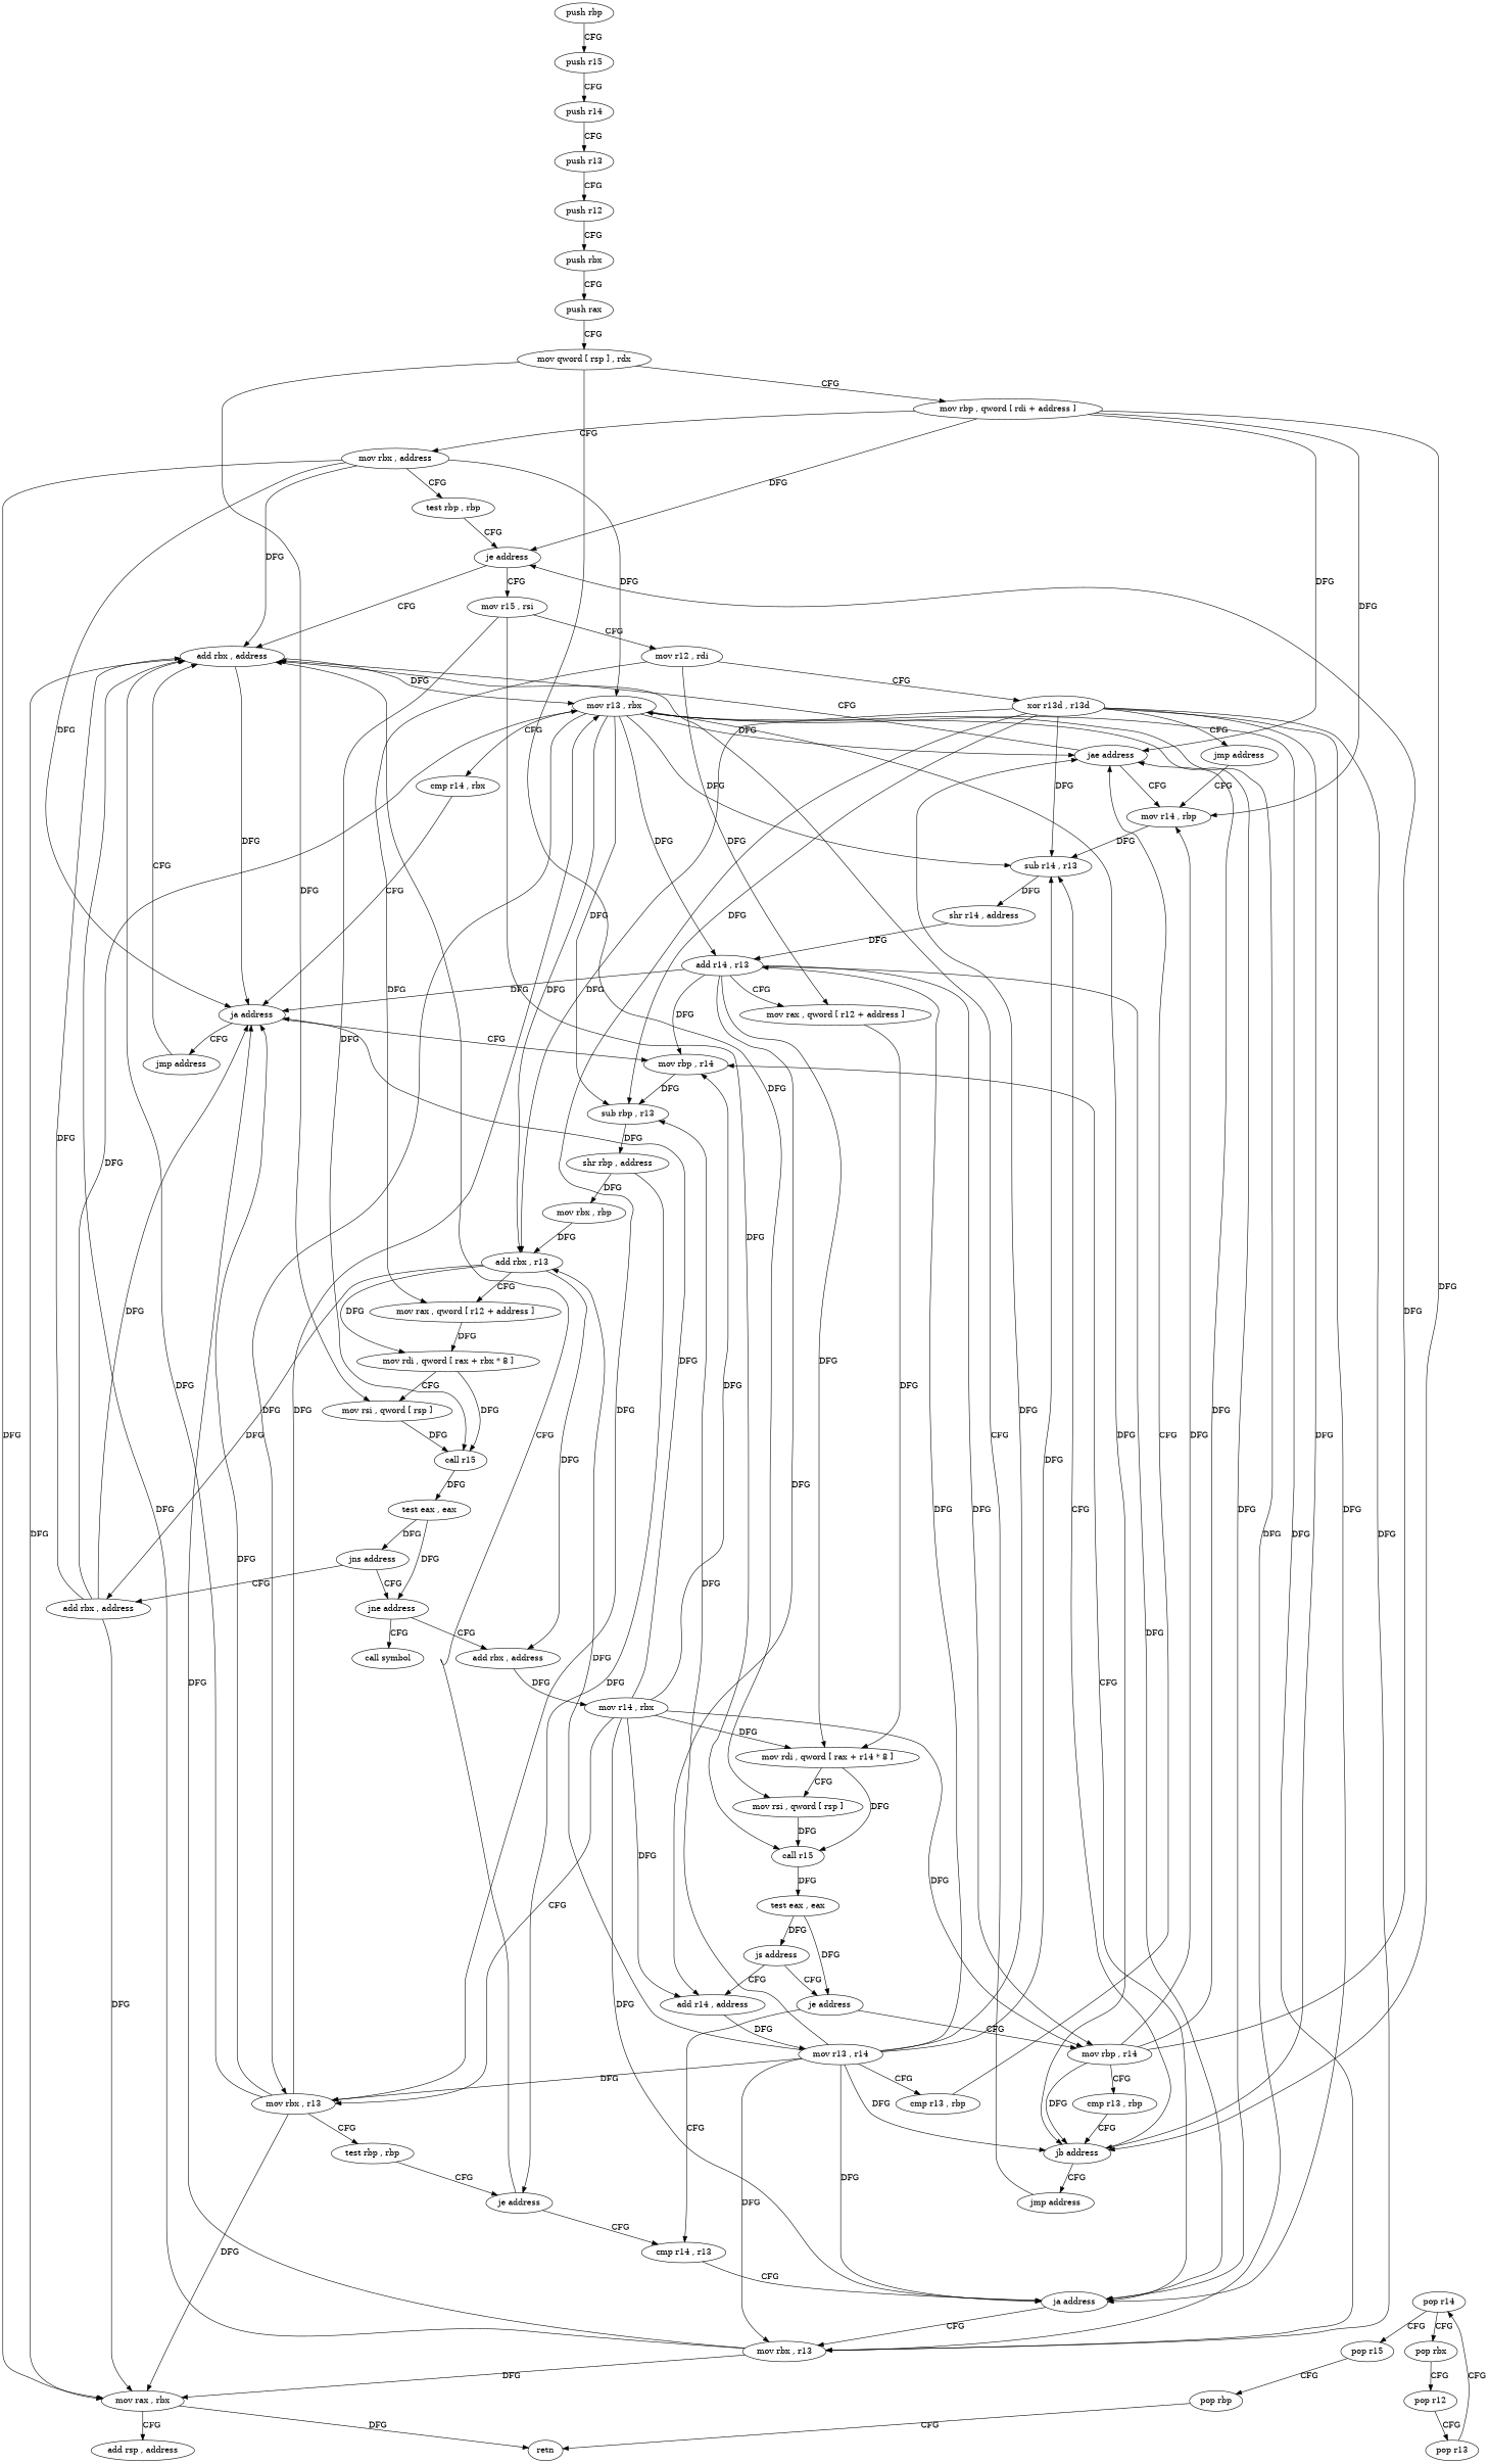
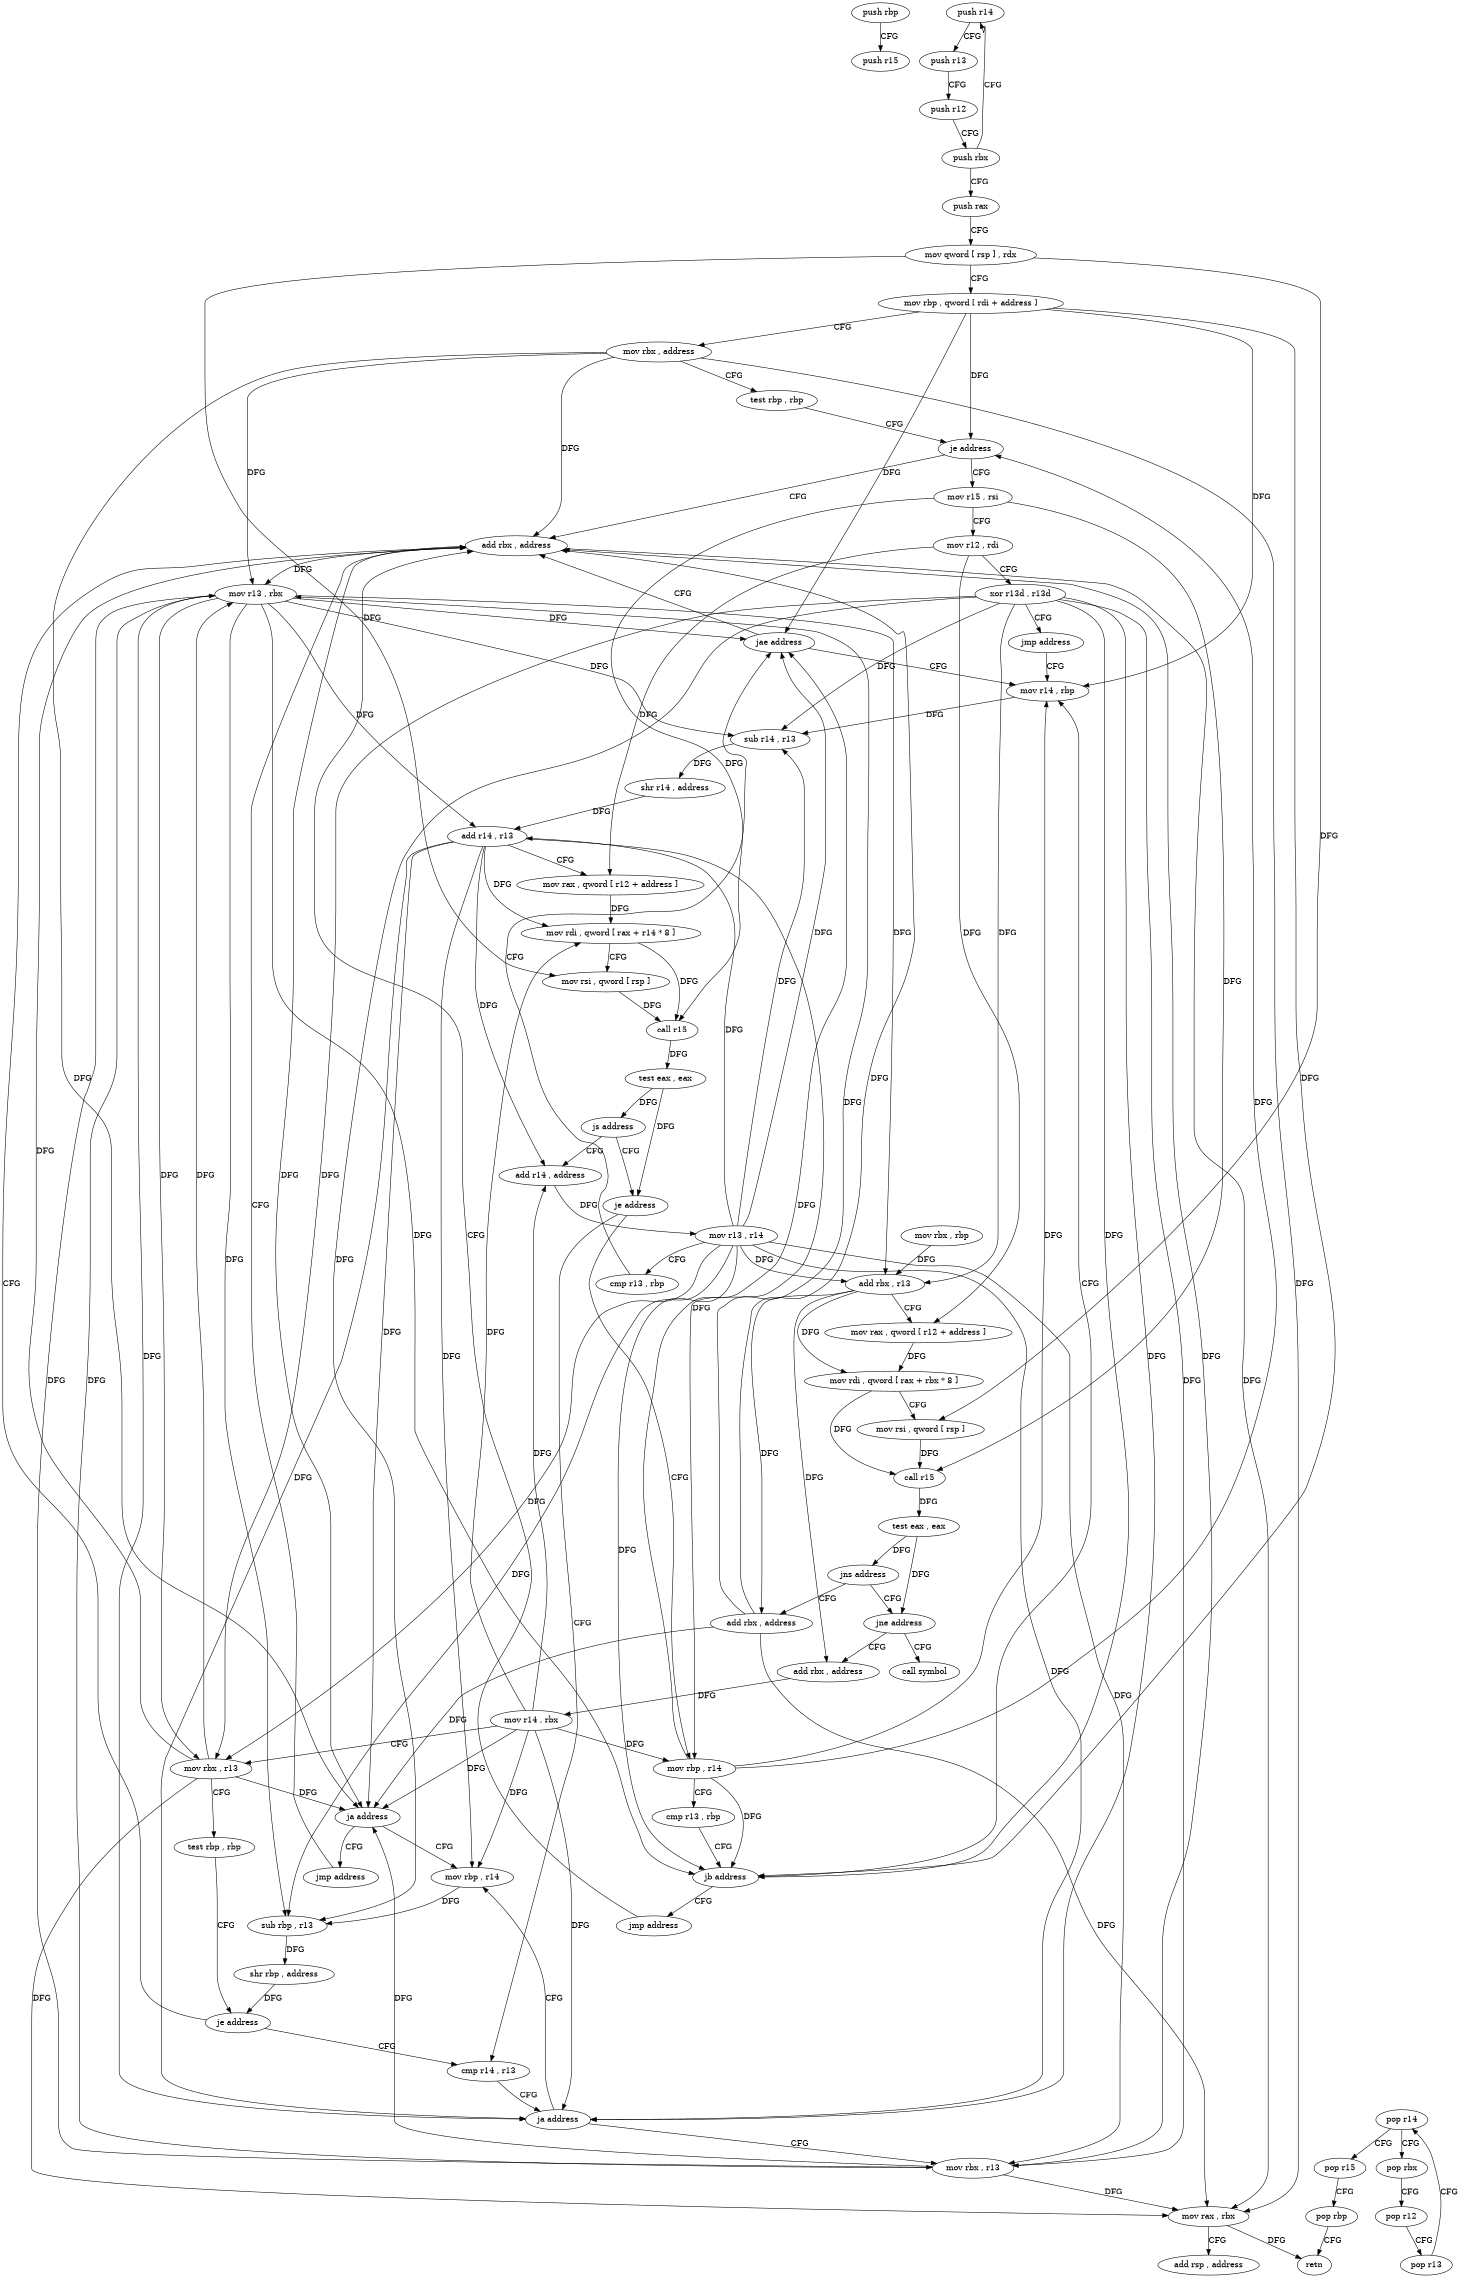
  digraph {
    n1 [label="push rbp"]
    n2 [label="push r15"]
    n3 [label="push r14"]
    n4 [label="push r13"]
    n5 [label="push r12"]
    n6 [label="push rbx"]
    n7 [label="push rax"]
    n8 [label="mov qword [ rsp ] , rdx"]
    n9 [label="mov rbp , qword [ rdi + address ]"]
    n10 [label="mov rsi , qword [ rsp ]"]
    n11 [label="mov rsi , qword [ rsp ]"]
    n12 [label="mov rbx , address"]
    n13 [label="je address"]
    n14 [label="mov r14 , rbp"]
    n15 [label="jae address"]
    n16 [label="jb address"]
    n17 [label="call r15"]
    n18 [label="call r15"]
    n19 [label="test rbp , rbp"]
    n20 [label="add rbx , address"]
    n21 [label="mov rax , rbx"]
    n22 [label="mov r13 , rbx"]
    n23 [label="ja address"]
    n24 [label="mov r15 , rsi"]
    n25 [label="sub r14 , r13"]
    n26 [label="jmp address"]
    n27 [label="add rsp , address"]
    n28 [label=retn]
    n29 [label="add r14 , r13"]
    n30 [label="ja address"]
    n31 [label="mov rbx , r13"]
    n32 [label="sub rbp , r13"]
    n33 [label="add rbx , r13"]
    n34 [label="mov rbx , r13"]
-   n35 [label="cmp r14 , rbx"]
    n36 [label="mov rbp , r14"]
    n37 [label="jmp address"]
    n38 [label="mov r12 , rdi"]
    n39 [label="xor r13d , r13d"]
    n40 [label="mov rax , qword [ r12 + address ]"]
    n41 [label="mov rax , qword [ r12 + address ]"]
    n42 [label="test eax , eax"]
    n43 [label="test eax , eax"]
    n44 [label="pop rbx"]
    n45 [label="pop r12"]
    n46 [label="pop r13"]
    n47 [label="pop r14"]
    n48 [label="pop r15"]
    n49 [label="pop rbp"]
    n50 [label="jmp address"]
    n51 [label="mov rdi , qword [ rax + r14 * 8 ]"]
    n52 [label="mov rdi , qword [ rax + rbx * 8 ]"]
    n53 [label="shr r14 , address"]
    n54 [label="add r14 , address"]
    n55 [label="mov rbp , r14"]
    n56 [label="shr rbp , address"]
    n57 [label="add rbx , address"]
    n58 [label="add rbx , address"]
    n59 [label="test rbp , rbp"]
    n60 [label="mov r13 , r14"]
    n61 [label="cmp r13 , rbp"]
    n62 [label="js address"]
    n63 [label="je address"]
    n64 [label="cmp r14 , r13"]
    n65 [label="cmp r13 , rbp"]
    n66 [label="mov rbx , rbp"]
    n67 [label="je address"]
    n68 [label="mov r14 , rbx"]
    n69 [label="jns address"]
    n70 [label="jne address"]
    n71 [label="call symbol"]
    n1 -> n2 [label=CFG]
-   n2 -> n3 [label=CFG]
+   n6 -> n3 [label=CFG]
    n3 -> n4 [label=CFG]
    n4 -> n5 [label=CFG]
    n5 -> n6 [label=CFG]
    n6 -> n7 [label=CFG]
    n7 -> n8 [label=CFG]
    n8 -> n9 [label=CFG]
    n8 -> n10 [label=DFG]
    n8 -> n11 [label=DFG]
    n9 -> n12 [label=CFG]
    n9 -> n13 [label=DFG]
    n9 -> n14 [label=DFG]
    n9 -> n15 [label=DFG]
    n9 -> n16 [label=DFG]
    n10 -> n17 [label=DFG]
    n11 -> n18 [label=DFG]
    n12 -> n19 [label=CFG]
    n12 -> n20 [label=DFG]
    n12 -> n21 [label=DFG]
    n12 -> n22 [label=DFG]
    n12 -> n23 [label=DFG]
    n13 -> n20 [label=CFG]
    n13 -> n24 [label=CFG]
    n14 -> n25 [label=DFG]
    n15 -> n14 [label=CFG]
    n15 -> n20 [label=CFG]
-   n16 -> n25 [label=CFG]
+   n16 -> n14 [label=CFG]
    n16 -> n26 [label=CFG]
    n17 -> n42 [label=DFG]
    n18 -> n43 [label=DFG]
    n19 -> n13 [label=CFG]
    n20 -> n21 [label=DFG]
    n20 -> n22 [label=DFG]
    n20 -> n23 [label=DFG]
    n21 -> n27 [label=CFG]
    n21 -> n28 [label=DFG]
    n22 -> n15 [label=DFG]
    n22 -> n16 [label=DFG]
    n22 -> n25 [label=DFG]
    n22 -> n29 [label=DFG]
    n22 -> n30 [label=DFG]
    n22 -> n31 [label=DFG]
    n22 -> n32 [label=DFG]
    n22 -> n33 [label=DFG]
    n22 -> n34 [label=DFG]
-   n22 -> n35 [label=CFG]
    n23 -> n36 [label=CFG]
    n23 -> n37 [label=CFG]
    n24 -> n17 [label=DFG]
    n24 -> n18 [label=DFG]
    n24 -> n38 [label=CFG]
    n25 -> n53 [label=DFG]
    n26 -> n20 [label=CFG]
    n29 -> n23 [label=DFG]
    n29 -> n30 [label=DFG]
    n29 -> n36 [label=DFG]
    n29 -> n40 [label=CFG]
    n29 -> n51 [label=DFG]
    n29 -> n54 [label=DFG]
    n29 -> n55 [label=DFG]
    n30 -> n31 [label=CFG]
    n30 -> n36 [label=CFG]
    n31 -> n20 [label=DFG]
    n31 -> n21 [label=DFG]
    n31 -> n22 [label=DFG]
    n31 -> n23 [label=DFG]
    n32 -> n56 [label=DFG]
    n33 -> n41 [label=CFG]
    n33 -> n52 [label=DFG]
    n33 -> n57 [label=DFG]
    n33 -> n58 [label=DFG]
    n34 -> n20 [label=DFG]
    n34 -> n21 [label=DFG]
    n34 -> n22 [label=DFG]
    n34 -> n23 [label=DFG]
    n34 -> n59 [label=CFG]
-   n35 -> n23 [label=CFG]
    n36 -> n32 [label=DFG]
    n37 -> n20 [label=CFG]
    n38 -> n39 [label=CFG]
    n38 -> n40 [label=DFG]
    n38 -> n41 [label=DFG]
    n39 -> n16 [label=DFG]
    n39 -> n25 [label=DFG]
    n39 -> n30 [label=DFG]
    n39 -> n31 [label=DFG]
    n39 -> n32 [label=DFG]
    n39 -> n33 [label=DFG]
    n39 -> n34 [label=DFG]
    n39 -> n50 [label=CFG]
    n40 -> n51 [label=DFG]
    n41 -> n52 [label=DFG]
    n42 -> n62 [label=DFG]
    n42 -> n63 [label=DFG]
    n43 -> n69 [label=DFG]
    n43 -> n70 [label=DFG]
    n44 -> n45 [label=CFG]
    n45 -> n46 [label=CFG]
    n46 -> n47 [label=CFG]
    n47 -> n44 [label=CFG]
    n47 -> n48 [label=CFG]
    n48 -> n49 [label=CFG]
    n49 -> n28 [label=CFG]
    n50 -> n14 [label=CFG]
    n51 -> n10 [label=CFG]
    n51 -> n17 [label=DFG]
    n52 -> n11 [label=CFG]
    n52 -> n18 [label=DFG]
    n53 -> n29 [label=DFG]
    n54 -> n60 [label=DFG]
    n55 -> n13 [label=DFG]
    n55 -> n14 [label=DFG]
    n55 -> n15 [label=DFG]
    n55 -> n16 [label=DFG]
    n55 -> n61 [label=CFG]
-   n56 -> n66 [label=DFG]
    n56 -> n67 [label=DFG]
    n57 -> n20 [label=DFG]
    n57 -> n21 [label=DFG]
    n57 -> n22 [label=DFG]
    n57 -> n23 [label=DFG]
    n58 -> n68 [label=DFG]
    n59 -> n67 [label=CFG]
    n60 -> n15 [label=DFG]
    n60 -> n16 [label=DFG]
    n60 -> n25 [label=DFG]
    n60 -> n29 [label=DFG]
    n60 -> n30 [label=DFG]
    n60 -> n31 [label=DFG]
    n60 -> n32 [label=DFG]
    n60 -> n33 [label=DFG]
    n60 -> n34 [label=DFG]
    n60 -> n65 [label=CFG]
    n61 -> n16 [label=CFG]
    n62 -> n54 [label=CFG]
    n62 -> n63 [label=CFG]
    n63 -> n55 [label=CFG]
    n63 -> n64 [label=CFG]
    n64 -> n30 [label=CFG]
    n65 -> n15 [label=CFG]
    n66 -> n33 [label=DFG]
    n67 -> n20 [label=CFG]
    n67 -> n64 [label=CFG]
    n68 -> n23 [label=DFG]
    n68 -> n30 [label=DFG]
    n68 -> n34 [label=CFG]
    n68 -> n36 [label=DFG]
    n68 -> n51 [label=DFG]
    n68 -> n54 [label=DFG]
    n68 -> n55 [label=DFG]
    n69 -> n57 [label=CFG]
    n69 -> n70 [label=CFG]
    n70 -> n58 [label=CFG]
    n70 -> n71 [label=CFG]
  }
